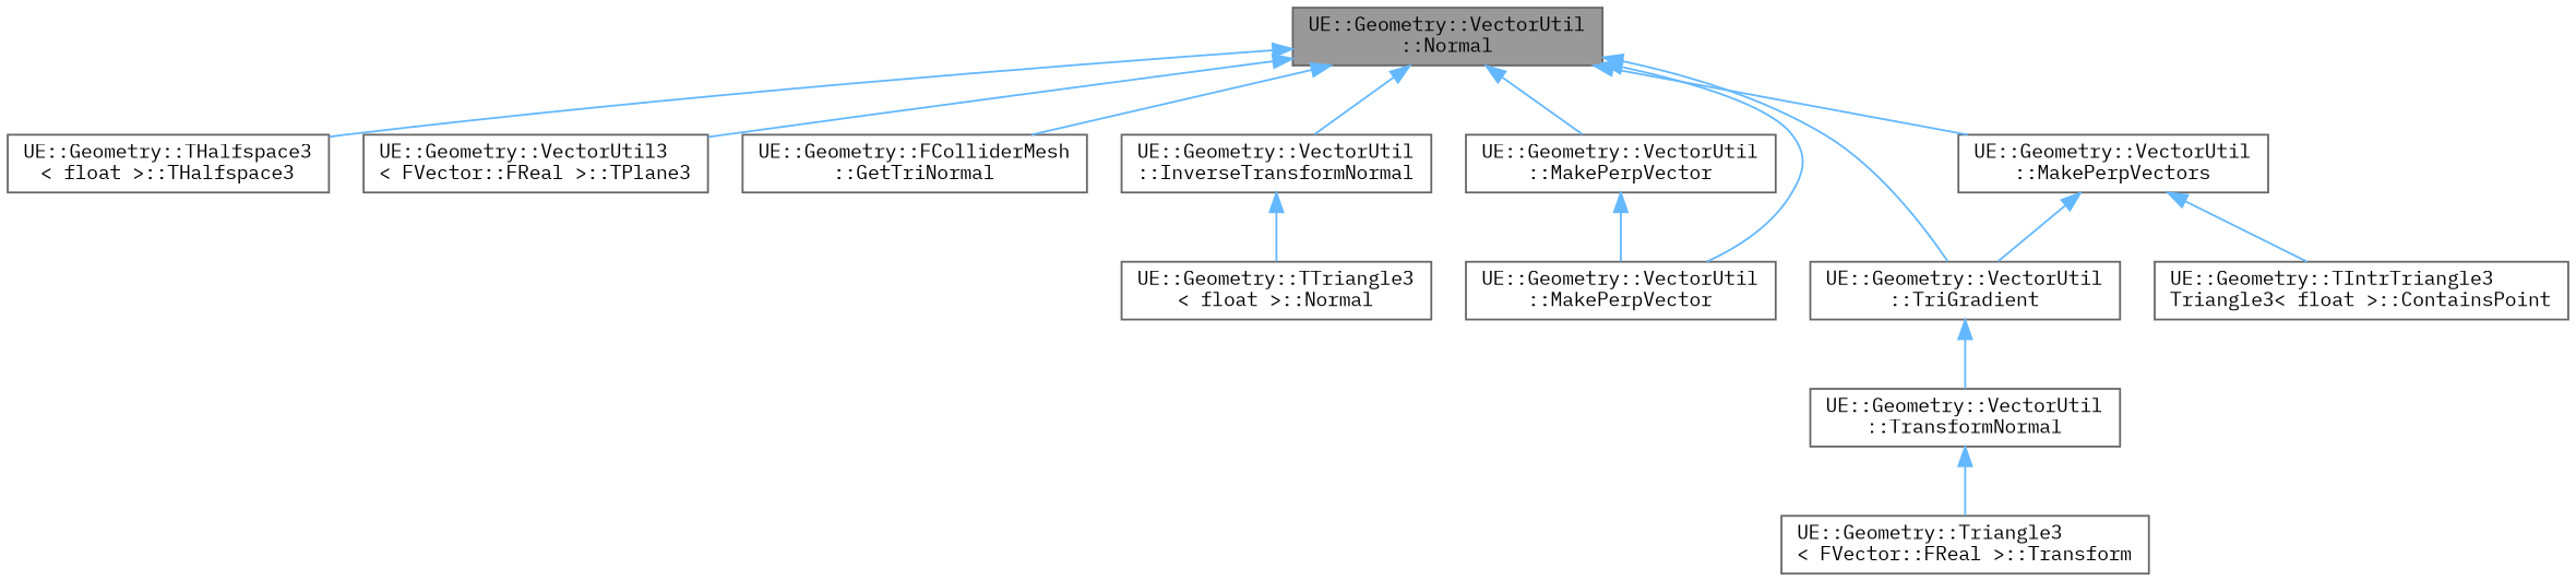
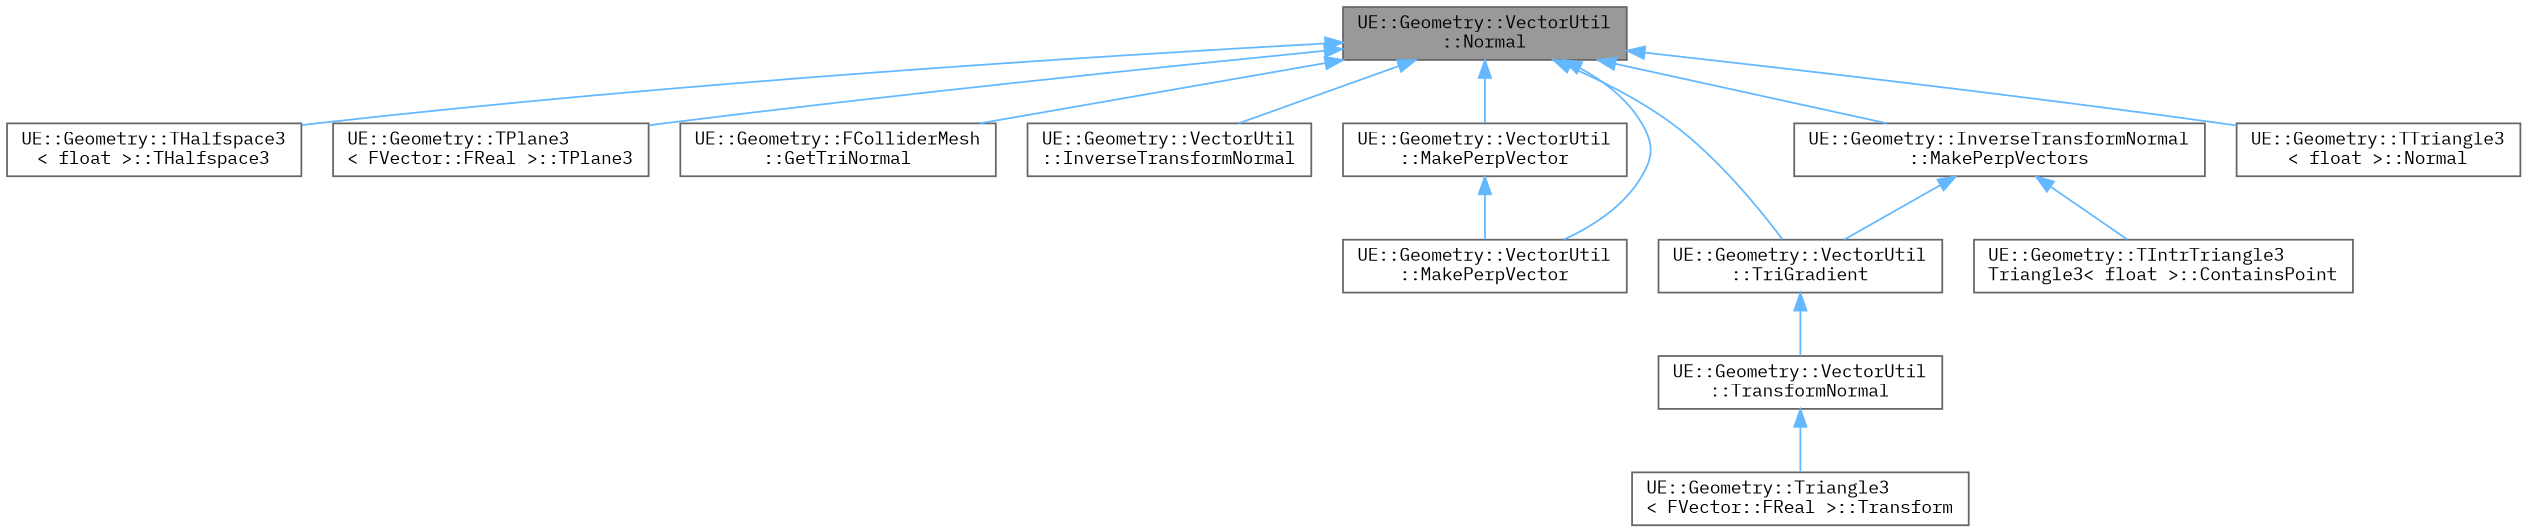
  digraph {
    fontname="IBM Plex Mono"
    rankdir=TB
    node [color=grey40 fillcolor=white fontname="IBM Plex Mono" fontsize=10 shape=box style=filled]
    edge [color=steelblue1 dir=back fontname="IBM Plex Mono" fontsize=10 labelfontname=Helvetica labelfontsize=10 style=solid]
    n1 [color=gray40 fillcolor=grey60 fontcolor=black height=0.2 label="UE::Geometry::VectorUtil\l::Normal" width=0.4]
    n2 [height=0.2 label="UE::Geometry::THalfspace3\l\< float \>::THalfspace3" width=0.4]
-   n3 [height=0.2 label="UE::Geometry::VectorUtil3\l\< FVector::FReal \>::TPlane3" width=0.4]
+   n3 [height=0.2 label="UE::Geometry::TPlane3\l\< FVector::FReal \>::TPlane3" width=0.4]
    n4 [height=0.2 label="UE::Geometry::FColliderMesh\l::GetTriNormal" width=0.4]
    n5 [height=0.2 label="UE::Geometry::VectorUtil\l::InverseTransformNormal" width=0.4]
    n6 [height=0.2 label="UE::Geometry::VectorUtil\l::MakePerpVector" width=0.4]
    n7 [height=0.2 label="UE::Geometry::VectorUtil\l::MakePerpVector" width=0.4]
-   n8 [height=0.2 label="UE::Geometry::VectorUtil\l::MakePerpVectors" width=0.4]
+   n8 [height=0.2 label="UE::Geometry::InverseTransformNormal\l::MakePerpVectors" width=0.4]
    n9 [height=0.2 label="UE::Geometry::VectorUtil\l::TriGradient" width=0.4]
    n10 [height=0.2 label="UE::Geometry::TTriangle3\l\< float \>::Normal" width=0.4]
    n11 [height=0.2 label="UE::Geometry::TIntrTriangle3\lTriangle3\< float \>::ContainsPoint" width=0.4]
    n12 [height=0.2 label="UE::Geometry::VectorUtil\l::TransformNormal" width=0.4]
    n13 [height=0.2 label="UE::Geometry::Triangle3\l\< FVector::FReal \>::Transform" width=0.4]
    n1 -> n2
    n1 -> n3
    n1 -> n4
    n1 -> n5
    n1 -> n6
    n1 -> n7
    n1 -> n8
    n1 -> n9
-   n5 -> n10
+   n1 -> n10
    n6 -> n7
    n8 -> n9
    n8 -> n11
    n9 -> n12
    n12 -> n13
  }
